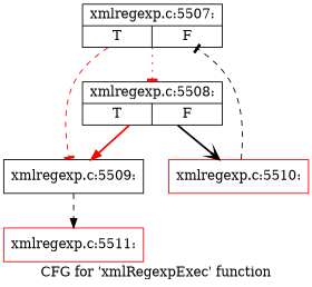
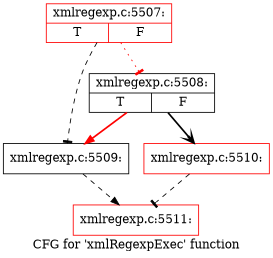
  digraph {
    label="CFG for 'xmlRegexpExec' function"
    node [color=black shape=record]
    edge [arrowhead=tee color=black style=dashed]
-   n1 [label="{xmlregexp.c:5507:|{<s0>T|<s1>F}}"]
+   n1 [color=red label="{xmlregexp.c:5507:|{<s0>T|<s1>F}}"]
    n2 [label="{xmlregexp.c:5509:}"]
    n3 [label="{xmlregexp.c:5508:|{<s0>T|<s1>F}}"]
    n4 [color=red label="{xmlregexp.c:5511:}"]
    n5 [color=red label="{xmlregexp.c:5510:}"]
-   n1 -> n2 [color=red]
+   n1 -> n2
    n1 -> n3 [color=red style=dotted]
    n2 -> n4 [arrowhead=normal]
    n3 -> n2 [arrowhead=normal color=red style=bold]
    n3 -> n5 [arrowhead=vee style=bold]
-   n5 -> n1
+   n5 -> n4
  }
